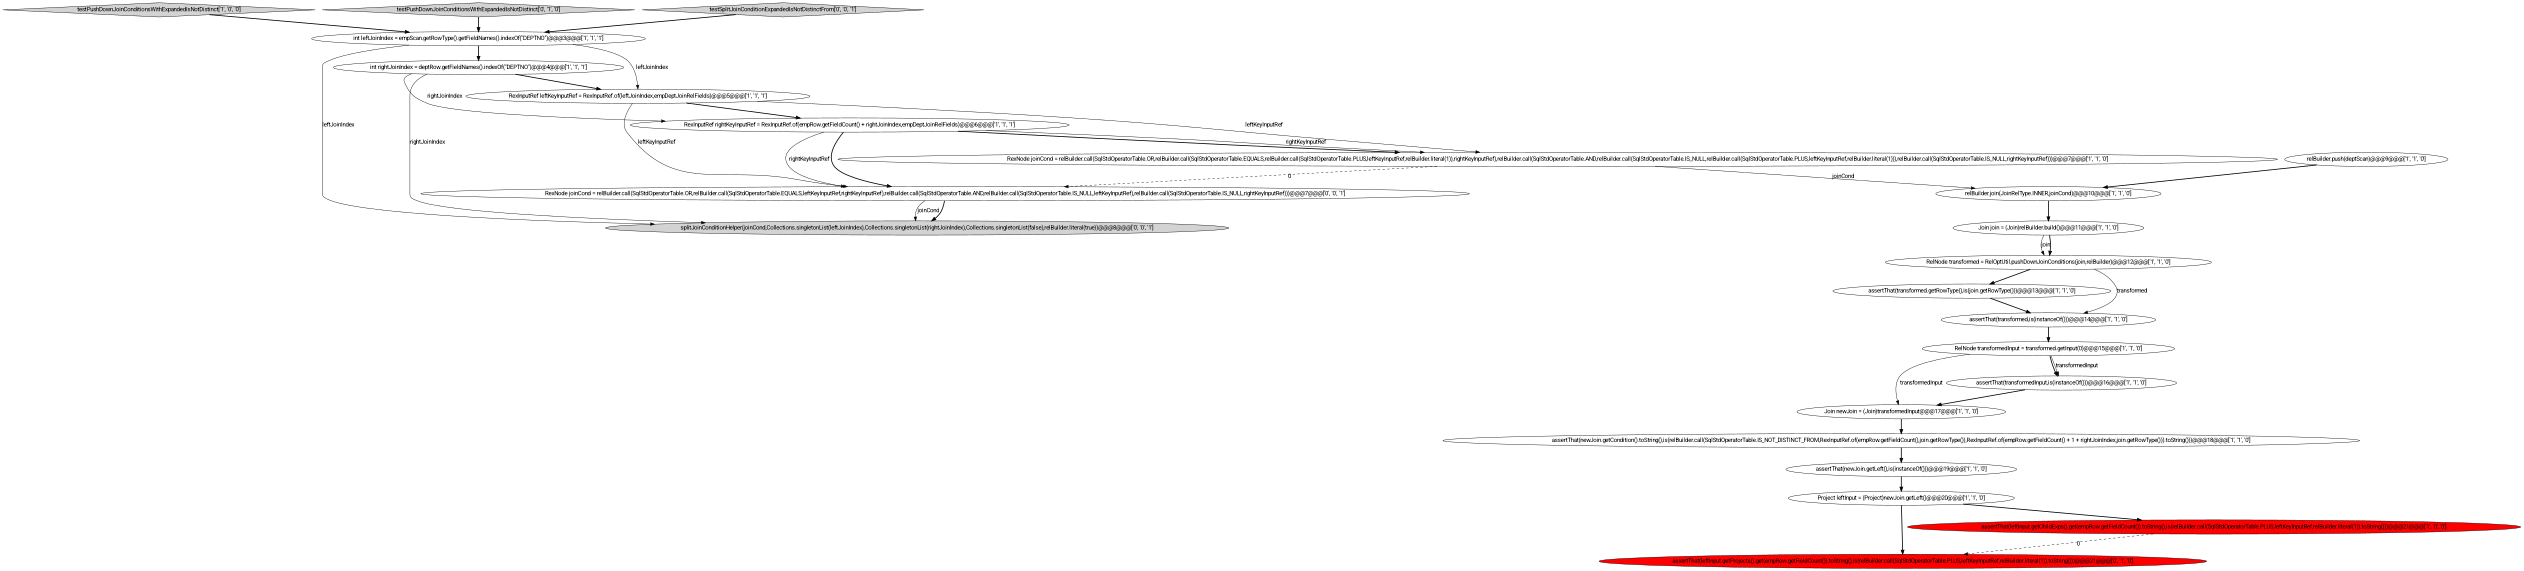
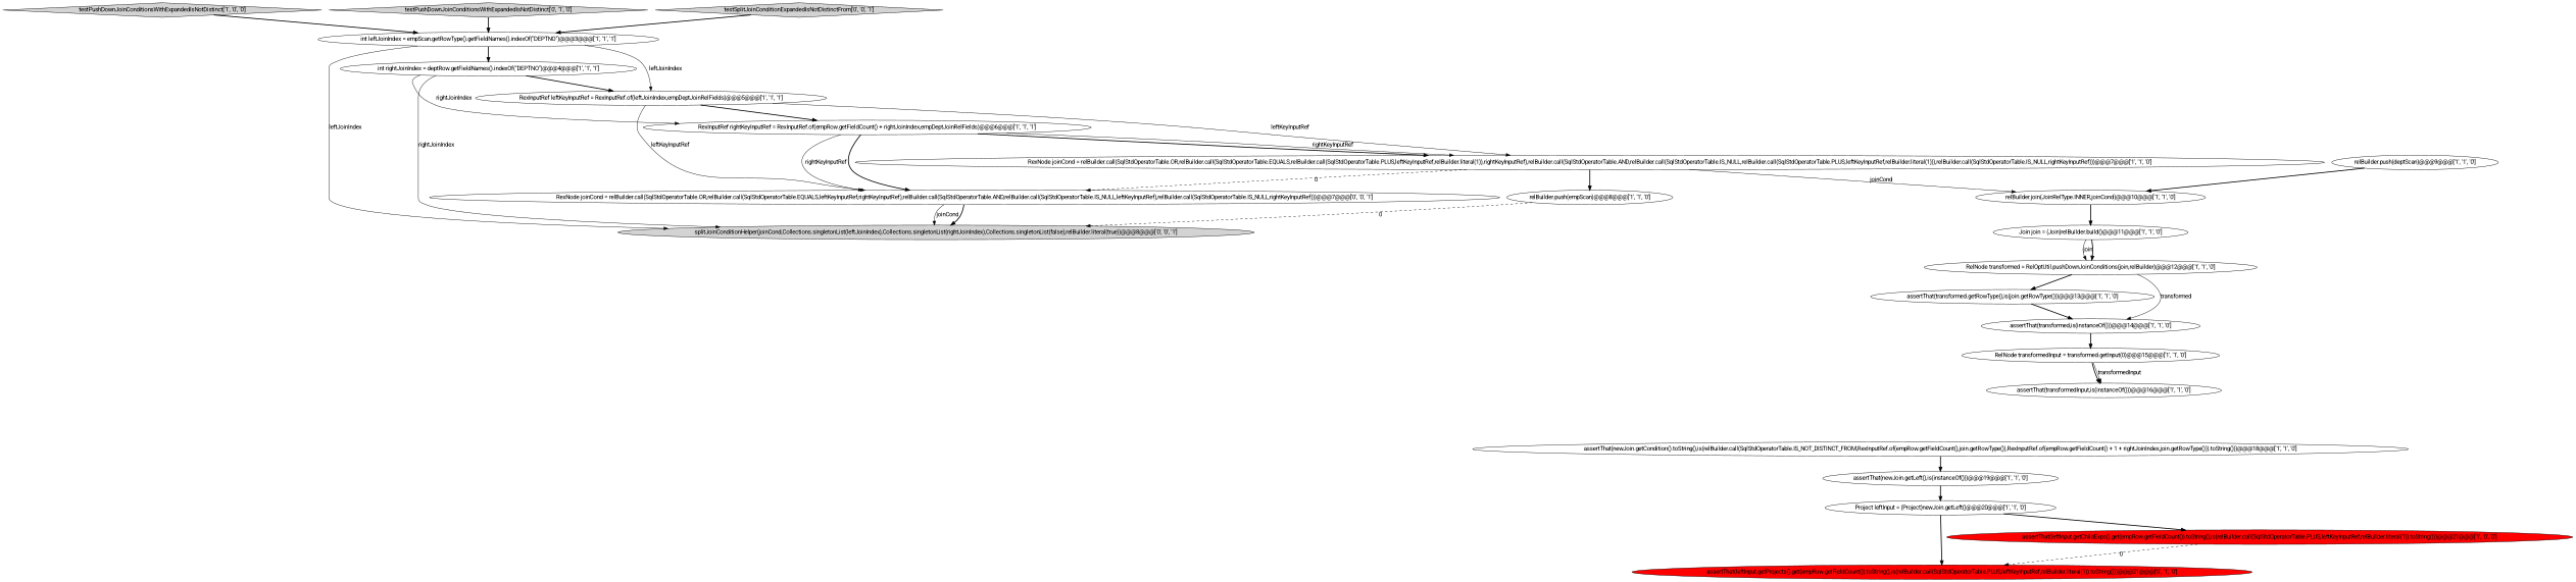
  digraph {
    fontname=Roboto
    node [fillcolor=white fontname=Roboto shape=ellipse style=filled]
    edge [fontname=Roboto style=bold]
    n1 [fillcolor=lightgray label="testPushDownJoinConditionsWithExpandedIsNotDistinct['1', '0', '0']" shape=diamond]
    n2 [label="int leftJoinIndex = empScan.getRowType().getFieldNames().indexOf(\"DEPTNO\")@@@3@@@['1', '1', '1']"]
    n3 [label="int rightJoinIndex = deptRow.getFieldNames().indexOf(\"DEPTNO\")@@@4@@@['1', '1', '1']"]
    n4 [fillcolor=lightgray label="splitJoinConditionHelper(joinCond,Collections.singletonList(leftJoinIndex),Collections.singletonList(rightJoinIndex),Collections.singletonList(false),relBuilder.literal(true))@@@8@@@['0', '0', '1']"]
    n5 [label="RexInputRef leftKeyInputRef = RexInputRef.of(leftJoinIndex,empDeptJoinRelFields)@@@5@@@['1', '1', '1']"]
    n6 [label="RexInputRef rightKeyInputRef = RexInputRef.of(empRow.getFieldCount() + rightJoinIndex,empDeptJoinRelFields)@@@6@@@['1', '1', '1']"]
    n7 [label="RexNode joinCond = relBuilder.call(SqlStdOperatorTable.OR,relBuilder.call(SqlStdOperatorTable.EQUALS,relBuilder.call(SqlStdOperatorTable.PLUS,leftKeyInputRef,relBuilder.literal(1)),rightKeyInputRef),relBuilder.call(SqlStdOperatorTable.AND,relBuilder.call(SqlStdOperatorTable.IS_NULL,relBuilder.call(SqlStdOperatorTable.PLUS,leftKeyInputRef,relBuilder.literal(1))),relBuilder.call(SqlStdOperatorTable.IS_NULL,rightKeyInputRef)))@@@7@@@['1', '1', '0']"]
    n8 [label="RexNode joinCond = relBuilder.call(SqlStdOperatorTable.OR,relBuilder.call(SqlStdOperatorTable.EQUALS,leftKeyInputRef,rightKeyInputRef),relBuilder.call(SqlStdOperatorTable.AND,relBuilder.call(SqlStdOperatorTable.IS_NULL,leftKeyInputRef),relBuilder.call(SqlStdOperatorTable.IS_NULL,rightKeyInputRef)))@@@7@@@['0', '0', '1']"]
    n9 [label="assertThat(transformed.getRowType(),is(join.getRowType()))@@@13@@@['1', '1', '0']"]
    n10 [label="assertThat(transformed,is(instanceOf()))@@@14@@@['1', '1', '0']"]
    n11 [label="RelNode transformedInput = transformed.getInput(0)@@@15@@@['1', '1', '0']"]
    n12 [fillcolor=red label="assertThat(leftInput.getProjects().get(empRow.getFieldCount()).toString(),is(relBuilder.call(SqlStdOperatorTable.PLUS,leftKeyInputRef,relBuilder.literal(1)).toString()))@@@21@@@['0', '1', '0']"]
    n13 [fillcolor=lightgray label="testPushDownJoinConditionsWithExpandedIsNotDistinct['0', '1', '0']" shape=diamond]
+   n14 [label="relBuilder.push(empScan)@@@8@@@['1', '1', '0']"]
    n15 [label="relBuilder.push(deptScan)@@@9@@@['1', '1', '0']"]
    n16 [label="relBuilder.join(JoinRelType.INNER,joinCond)@@@10@@@['1', '1', '0']"]
-   n17 [label="Join newJoin = (Join)transformedInput@@@17@@@['1', '1', '0']"]
    n18 [label="assertThat(newJoin.getCondition().toString(),is(relBuilder.call(SqlStdOperatorTable.IS_NOT_DISTINCT_FROM,RexInputRef.of(empRow.getFieldCount(),join.getRowType()),RexInputRef.of(empRow.getFieldCount() + 1 + rightJoinIndex,join.getRowType())).toString()))@@@18@@@['1', '1', '0']"]
    n19 [label="assertThat(newJoin.getLeft(),is(instanceOf()))@@@19@@@['1', '1', '0']"]
    n20 [label="Project leftInput = (Project)newJoin.getLeft()@@@20@@@['1', '1', '0']"]
    n21 [fillcolor=red label="assertThat(leftInput.getChildExps().get(empRow.getFieldCount()).toString(),is(relBuilder.call(SqlStdOperatorTable.PLUS,leftKeyInputRef,relBuilder.literal(1)).toString()))@@@21@@@['1', '0', '0']"]
    n22 [label="Join join = (Join)relBuilder.build()@@@11@@@['1', '1', '0']"]
    n23 [fillcolor=lightgray label="testSplitJoinConditionExpandedIsNotDistinctFrom['0', '0', '1']" shape=diamond]
    n24 [label="assertThat(transformedInput,is(instanceOf()))@@@16@@@['1', '1', '0']"]
    n25 [label="RelNode transformed = RelOptUtil.pushDownJoinConditions(join,relBuilder)@@@12@@@['1', '1', '0']"]
    n1 -> n2
    n2 -> n3
    n2 -> n4 [label=leftJoinIndex style=solid]
    n2 -> n5 [label=leftJoinIndex style=solid]
    n3 -> n4 [label=rightJoinIndex style=solid]
    n3 -> n5
    n3 -> n6 [label=rightJoinIndex style=solid]
    n5 -> n6
    n5 -> n7 [label=leftKeyInputRef style=solid]
    n5 -> n8 [label=leftKeyInputRef style=solid]
    n6 -> n7
    n6 -> n7 [label=rightKeyInputRef style=solid]
    n6 -> n8
    n6 -> n8 [label=rightKeyInputRef style=solid]
    n7 -> n8 [label=0 style=dashed]
+   n7 -> n14
    n7 -> n16 [label=joinCond style=solid]
    n8 -> n4 [label=joinCond style=solid]
    n8 -> n4
    n9 -> n10
    n10 -> n11
-   n11 -> n17 [label=transformedInput style=solid]
    n11 -> n24 [label=transformedInput style=solid]
    n11 -> n24
    n13 -> n2
+   n14 -> n4 [label=0 style=dashed]
    n15 -> n16
    n16 -> n22
-   n17 -> n18
    n18 -> n19
    n19 -> n20
    n20 -> n12
    n20 -> n21
    n21 -> n12 [label=0 style=dashed]
    n22 -> n25 [label=join style=solid]
    n22 -> n25
    n23 -> n2
-   n24 -> n17
    n25 -> n9
    n25 -> n10 [label=transformed style=solid]
  }
